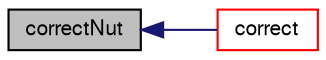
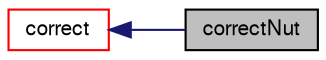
  digraph {
    rankdir=LR
    node [fontname=FreeSans fontsize=10 shape=record]
    n1 [color=black fillcolor=grey75 fontcolor=black height=0.2 label=correctNut style=filled width=0.4]
    n2 [color=red height=0.2 label=correct width=0.4]
-   n1 -> n2 [color=midnightblue dir=back fontname=FreeSans fontsize=10 labelfontname=FreeSans labelfontsize=10 style=solid]
+   n2 -> n1 [color=midnightblue dir=back fontname=FreeSans fontsize=10 labelfontname=FreeSans labelfontsize=10 style=solid]
  }
